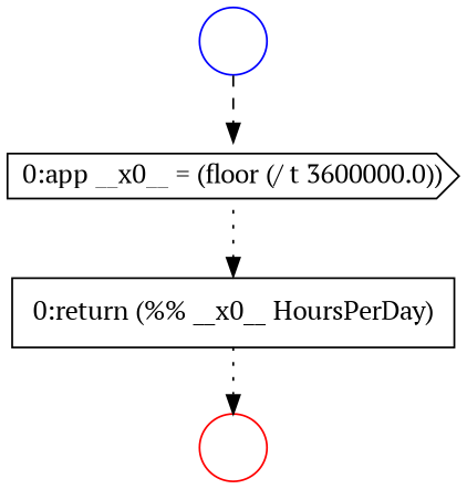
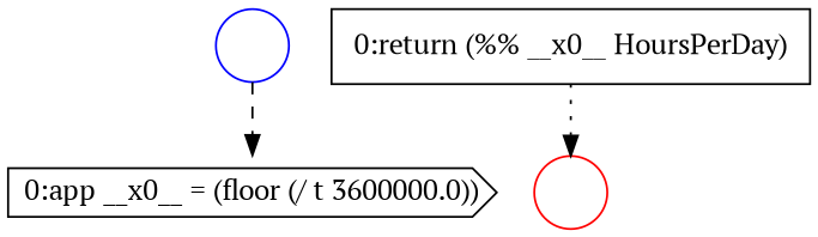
  digraph {
    fontname="PT Serif"
    node [color=black fillcolor=white shape=circle style=filled fontname="PT Serif"]
    edge [color=black style=dotted fontname="PT Serif"]
    n1 [color=blue label=" "]
    n2 [label=<<font color="black">0:app __x0__ = (floor (/ t 3600000.0))</font>> shape=cds]
    n3 [label=<<font color="black">     <table border="0" cellborder="1" cellspacing="0" cellpadding="10">       <tr><td align="left">0:return (%% __x0__ HoursPerDay)</td></tr>     </table>   </font>> margin=0 shape=none]
    n4 [color=red label=" "]
    n1 -> n2 [style=dashed]
-   n2 -> n3
    n3 -> n4
  }
